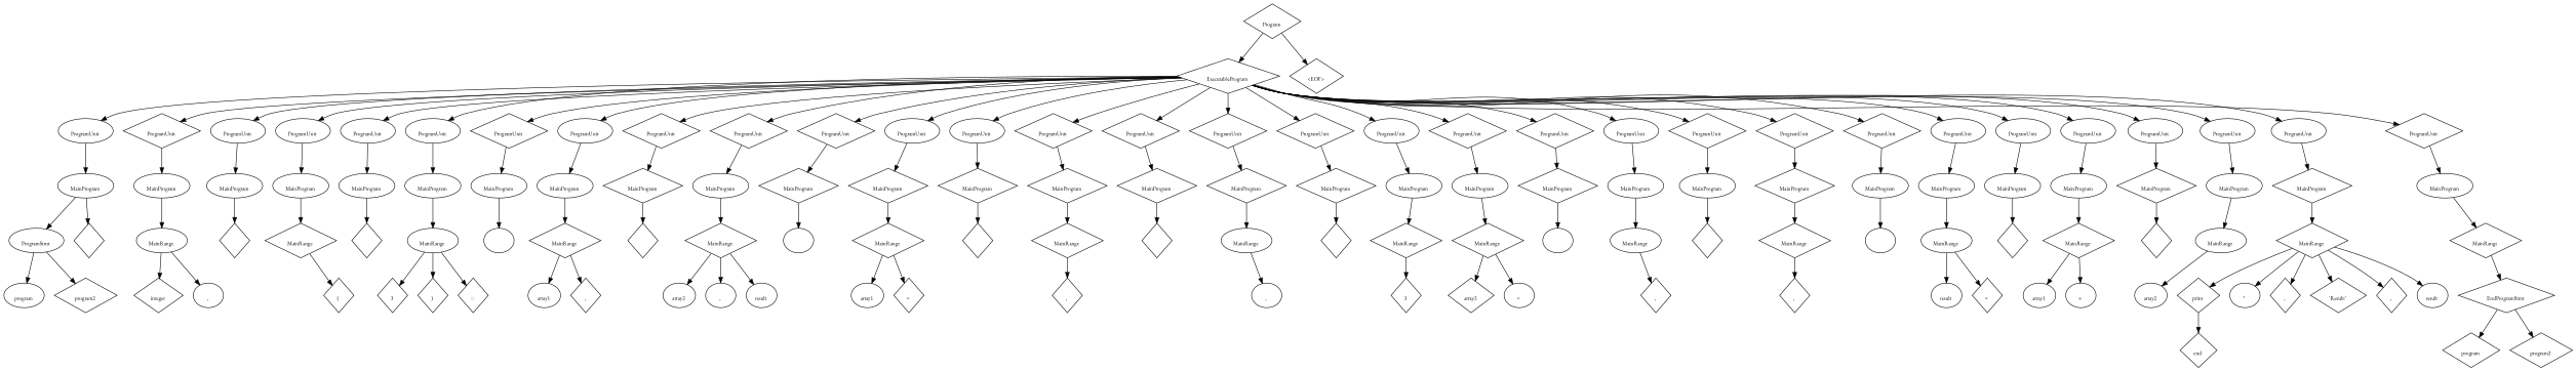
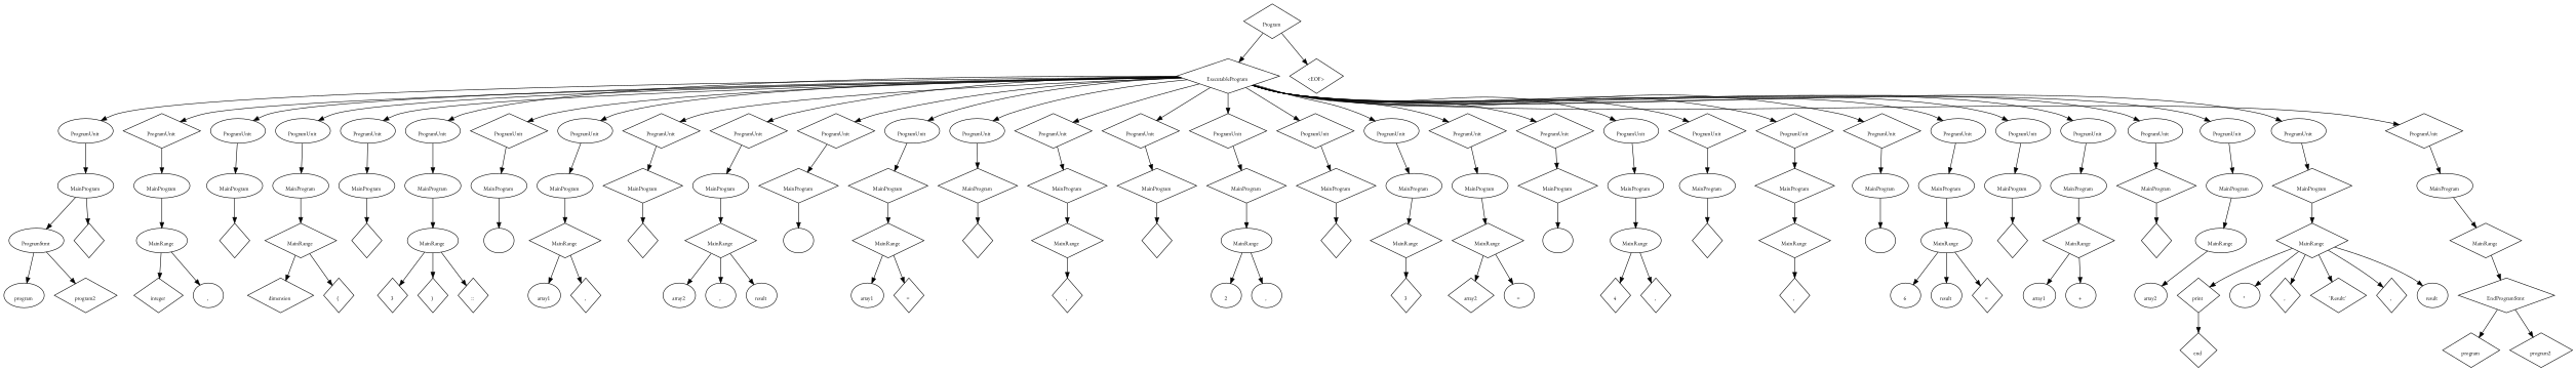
  digraph {
    fontname="EB Garamond"
    node [fontname="EB Garamond" fontsize=10 shape=diamond]
    edge [fontname="EB Garamond"]
    n1 [label="\lProgram \n"]
    n2 [label="\lExecutableProgram \n"]
    n3 [label="\l&lt;EOF&gt; \n"]
    n4 [label="\lProgramUnit \n" shape=ellipse]
    n5 [label="\lProgramUnit \n"]
    n6 [label="\lProgramUnit \n" shape=ellipse]
    n7 [label="\lProgramUnit \n" shape=ellipse]
    n8 [label="\lProgramUnit \n" shape=ellipse]
    n9 [label="\lProgramUnit \n" shape=ellipse]
    n10 [label="\lProgramUnit \n"]
    n11 [label="\lProgramUnit \n" shape=ellipse]
    n12 [label="\lProgramUnit \n"]
    n13 [label="\lProgramUnit \n"]
    n14 [label="\lProgramUnit \n"]
    n15 [label="\lProgramUnit \n" shape=ellipse]
    n16 [label="\lProgramUnit \n" shape=ellipse]
    n17 [label="\lProgramUnit \n"]
    n18 [label="\lProgramUnit \n"]
    n19 [label="\lProgramUnit \n"]
    n20 [label="\lProgramUnit \n"]
    n21 [label="\lProgramUnit \n" shape=ellipse]
    n22 [label="\lProgramUnit \n"]
    n23 [label="\lProgramUnit \n"]
    n24 [label="\lProgramUnit \n" shape=ellipse]
    n25 [label="\lProgramUnit \n"]
    n26 [label="\lProgramUnit \n"]
    n27 [label="\lProgramUnit \n"]
    n28 [label="\lProgramUnit \n" shape=ellipse]
    n29 [label="\lProgramUnit \n" shape=ellipse]
    n30 [label="\lProgramUnit \n" shape=ellipse]
    n31 [label="\lProgramUnit \n" shape=ellipse]
    n32 [label="\lProgramUnit \n" shape=ellipse]
    n33 [label="\lProgramUnit \n" shape=ellipse]
    n34 [label="\lProgramUnit \n"]
    n35 [label="\lMainProgram \n" shape=ellipse]
    n36 [label="\lMainProgram \n" shape=ellipse]
    n37 [label="\lMainProgram \n" shape=ellipse]
    n38 [label="\lMainProgram \n" shape=ellipse]
    n39 [label="\lMainProgram \n" shape=ellipse]
    n40 [label="\lMainProgram \n" shape=ellipse]
    n41 [label="\lMainProgram \n" shape=ellipse]
    n42 [label="\lMainProgram \n" shape=ellipse]
    n43 [label="\lMainProgram \n"]
    n44 [label="\lMainProgram \n" shape=ellipse]
    n45 [label="\lMainProgram \n"]
    n46 [label="\lMainProgram \n"]
    n47 [label="\lMainProgram \n"]
    n48 [label="\lMainProgram \n"]
    n49 [label="\lMainProgram \n"]
    n50 [label="\lMainProgram \n"]
    n51 [label="\lMainProgram \n"]
    n52 [label="\lMainProgram \n" shape=ellipse]
    n53 [label="\lMainProgram \n" shape=ellipse]
    n54 [label="\lMainProgram \n"]
    n55 [label="\lMainProgram \n" shape=ellipse]
    n56 [label="\lMainProgram \n" shape=ellipse]
    n57 [label="\lMainProgram \n"]
    n58 [label="\lMainProgram \n" shape=ellipse]
    n59 [label="\lMainProgram \n" shape=ellipse]
    n60 [label="\lMainProgram \n" shape=ellipse]
    n61 [label="\lMainProgram \n" shape=ellipse]
    n62 [label="\lMainProgram \n"]
    n63 [label="\lMainProgram \n" shape=ellipse]
    n64 [label="\lMainProgram \n"]
    n65 [label="\lMainProgram \n" shape=ellipse]
    n66 [label="\lProgramStmt \n" shape=ellipse]
    n67 [label="\l \n"]
    n68 [label="\lprogram \n" shape=ellipse]
    n69 [label="\lprogram2 \n"]
    n70 [label="\lMainRange \n" shape=ellipse]
    n71 [label="\linteger \n"]
    n72 [label="\l, \n" shape=ellipse]
    n73 [label="\l \n"]
    n74 [label="\lMainRange \n"]
+   n75 [label="\ldimension \n"]
    n76 [label="\l( \n"]
    n77 [label="\l \n"]
    n78 [label="\lMainRange \n" shape=ellipse]
    n79 [label="\l3 \n"]
    n80 [label="\l) \n"]
    n81 [label="\l:: \n"]
    n82 [label="\l \n" shape=ellipse]
    n83 [label="\lMainRange \n"]
    n84 [label="\larray1 \n" shape=ellipse]
    n85 [label="\l, \n"]
    n86 [label="\l \n"]
    n87 [label="\lMainRange \n"]
    n88 [label="\larray2 \n" shape=ellipse]
    n89 [label="\l, \n" shape=ellipse]
    n90 [label="\lresult \n" shape=ellipse]
    n91 [label="\l \n" shape=ellipse]
    n92 [label="\lMainRange \n"]
    n93 [label="\larray1 \n" shape=ellipse]
    n94 [label="\l= \n"]
    n95 [label="\l \n"]
    n96 [label="\lMainRange \n"]
    n97 [label="\l, \n"]
    n98 [label="\l \n"]
    n99 [label="\lMainRange \n" shape=ellipse]
+   n100 [label="\l2 \n" shape=ellipse]
    n101 [label="\l, \n" shape=ellipse]
    n102 [label="\l \n"]
    n103 [label="\lMainRange \n"]
    n104 [label="\l3 \n"]
    n105 [label="\lMainRange \n"]
    n106 [label="\larray2 \n"]
    n107 [label="\l= \n" shape=ellipse]
    n108 [label="\l \n" shape=ellipse]
    n109 [label="\lMainRange \n" shape=ellipse]
+   n110 [label="\l4 \n"]
    n111 [label="\l, \n"]
    n112 [label="\l \n"]
    n113 [label="\lMainRange \n"]
    n114 [label="\l, \n"]
    n115 [label="\l \n" shape=ellipse]
    n116 [label="\lMainRange \n" shape=ellipse]
+   n117 [label="\l6 \n" shape=ellipse]
    n118 [label="\lresult \n" shape=ellipse]
    n119 [label="\l= \n"]
    n120 [label="\l \n"]
    n121 [label="\lMainRange \n"]
    n122 [label="\larray1 \n" shape=ellipse]
    n123 [label="\l+ \n" shape=ellipse]
    n124 [label="\l \n"]
    n125 [label="\lMainRange \n" shape=ellipse]
    n126 [label="\larray2 \n" shape=ellipse]
    n127 [label="\lMainRange \n"]
    n128 [label="\lprint \n"]
    n129 [label="\l* \n" shape=ellipse]
    n130 [label="\l, \n"]
    n131 [label="\l'Result:' \n"]
    n132 [label="\l, \n"]
    n133 [label="\lresult \n" shape=ellipse]
    n134 [label="\lend \n"]
    n135 [label="\lMainRange \n"]
    n136 [label="\lEndProgramStmt \n"]
    n137 [label="\lprogram \n"]
    n138 [label="\lprogram2 \n"]
    n1 -> n2
    n1 -> n3
    n2 -> n4
    n2 -> n5
    n2 -> n6
    n2 -> n7
    n2 -> n8
    n2 -> n9
    n2 -> n10
    n2 -> n11
    n2 -> n12
    n2 -> n13
    n2 -> n14
    n2 -> n15
    n2 -> n16
    n2 -> n17
    n2 -> n18
    n2 -> n19
    n2 -> n20
    n2 -> n21
    n2 -> n22
    n2 -> n23
    n2 -> n24
    n2 -> n25
    n2 -> n26
    n2 -> n27
    n2 -> n28
    n2 -> n29
    n2 -> n30
    n2 -> n31
    n2 -> n32
    n2 -> n33
    n2 -> n34
    n4 -> n35
    n5 -> n36
    n6 -> n37
    n7 -> n38
    n8 -> n39
    n9 -> n40
    n10 -> n41
    n11 -> n42
    n12 -> n43
    n13 -> n44
    n14 -> n45
    n15 -> n46
    n16 -> n47
    n17 -> n48
    n18 -> n49
    n19 -> n50
    n20 -> n51
    n21 -> n52
    n22 -> n53
    n23 -> n54
    n24 -> n55
    n25 -> n56
    n26 -> n57
    n27 -> n58
    n28 -> n59
    n29 -> n60
    n30 -> n61
    n31 -> n62
    n32 -> n63
    n33 -> n64
    n34 -> n65
    n35 -> n66
    n35 -> n67
    n36 -> n70
    n37 -> n73
    n38 -> n74
    n39 -> n77
    n40 -> n78
    n41 -> n82
    n42 -> n83
    n43 -> n86
    n44 -> n87
    n45 -> n91
    n46 -> n92
    n47 -> n95
    n48 -> n96
    n49 -> n98
    n50 -> n99
    n51 -> n102
    n52 -> n103
    n53 -> n105
    n54 -> n108
    n55 -> n109
    n56 -> n112
    n57 -> n113
    n58 -> n115
    n59 -> n116
    n60 -> n120
    n61 -> n121
    n62 -> n124
    n63 -> n125
    n64 -> n127
    n65 -> n135
    n66 -> n68
    n66 -> n69
    n70 -> n71
    n70 -> n72
+   n74 -> n75
    n74 -> n76
    n78 -> n79
    n78 -> n80
    n78 -> n81
    n83 -> n84
    n83 -> n85
    n87 -> n88
    n87 -> n89
    n87 -> n90
    n92 -> n93
    n92 -> n94
    n96 -> n97
+   n99 -> n100
    n99 -> n101
    n103 -> n104
    n105 -> n106
    n105 -> n107
+   n109 -> n110
    n109 -> n111
    n113 -> n114
+   n116 -> n117
    n116 -> n118
    n116 -> n119
    n121 -> n122
    n121 -> n123
    n125 -> n126
    n127 -> n128
    n127 -> n129
    n127 -> n130
    n127 -> n131
    n127 -> n132
    n127 -> n133
    n128 -> n134
    n135 -> n136
    n136 -> n137
    n136 -> n138
  }
